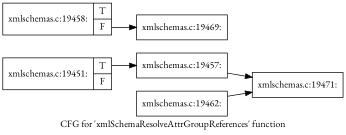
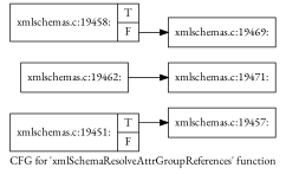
  digraph {
    fontname="EB Garamond"
    label="CFG for 'xmlSchemaResolveAttrGroupReferences' function"
    rankdir=LR
    node [fontname="EB Garamond" shape=record]
    edge [fontname="EB Garamond"]
    n1 [label="{xmlschemas.c:19451:|{<s0>T|<s1>F}}"]
    n2 [label="{xmlschemas.c:19457:}"]
    n3 [label="{xmlschemas.c:19471:}"]
    n4 [label="{xmlschemas.c:19458:|{<s0>T|<s1>F}}"]
    n5 [label="{xmlschemas.c:19469:}"]
    n6 [label="{xmlschemas.c:19462:}"]
    n1 -> n2 [tailport=s0]
-   n2 -> n3
    n4 -> n5 [tailport=s1]
    n6 -> n3
  }
